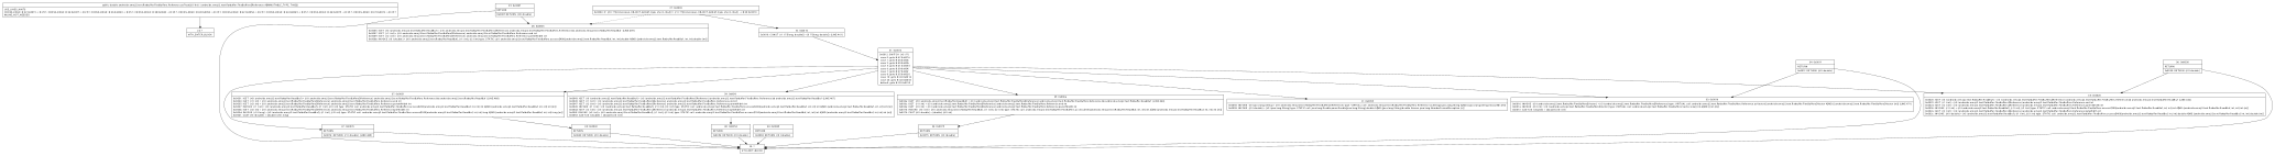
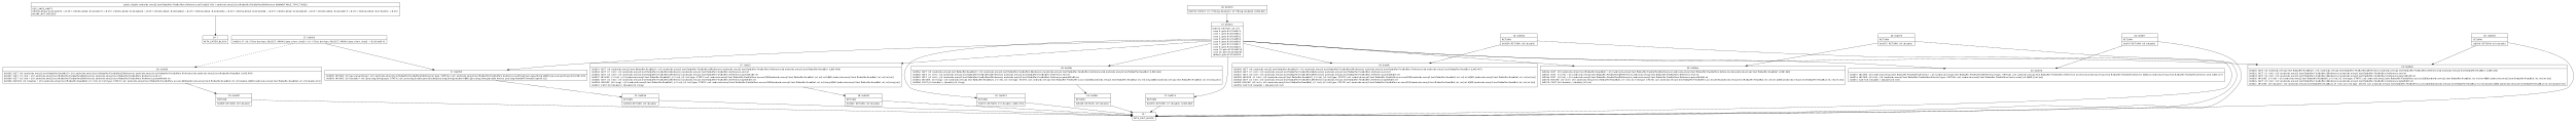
  digraph {
    fontname=Roboto
    node [fontname=Roboto shape=record]
    edge [fontname=Roboto]
    n1 [label="{24\:\ ?|MTH_ENTER_BLOCK\l}"]
    n2 [label="{27\:\ 0x0003|0x0003: IF  (r0 I:??[int, boolean, OBJECT, ARRAY, byte, short, char]) != (r1 I:??[int, boolean, OBJECT, ARRAY, byte, short, char])  \-\> B:30:0x0010 \l}"]
    n3 [label="{28\:\ 0x0005|0x0005: IGET  (r0 I:androidx.emoji2.text.flatbuffer.ReadBuf) = (r3 I:androidx.emoji2.text.flatbuffer.FlexBuffers$Reference) androidx.emoji2.text.flatbuffer.FlexBuffers.Reference.bb androidx.emoji2.text.flatbuffer.ReadBuf  (LINE:459)\l0x0007: IGET  (r1 I:int) = (r3 I:androidx.emoji2.text.flatbuffer.FlexBuffers$Reference) androidx.emoji2.text.flatbuffer.FlexBuffers.Reference.end int \l0x0009: IGET  (r2 I:int) = (r3 I:androidx.emoji2.text.flatbuffer.FlexBuffers$Reference) androidx.emoji2.text.flatbuffer.FlexBuffers.Reference.parentWidth int \l0x000b: INVOKE  (r0 I:double) = (r0 I:androidx.emoji2.text.flatbuffer.ReadBuf), (r1 I:int), (r2 I:int) type: STATIC call: androidx.emoji2.text.flatbuffer.FlexBuffers.access$400(androidx.emoji2.text.flatbuffer.ReadBuf, int, int):double A[MD:(androidx.emoji2.text.flatbuffer.ReadBuf, int, int):double (m)]\l}"]
    n4 [label="{30\:\ 0x0010|0x0010: CONST  (r1 I:??[long, double]) = (0 ??[long, double])  (LINE:461)\l}"]
    n5 [label="{29\:\ 0x000f|RETURN\l|0x000f: RETURN  (r0 I:double) \l}"]
    n6 [label="{31\:\ 0x0012|0x0012: SWITCH  (r0 I:??)\l case 0: goto B:47:0x0076\l case 1: goto B:45:0x006a\l case 2: goto B:43:0x005e\l case 5: goto B:41:0x0055\l case 6: goto B:39:0x0043\l case 7: goto B:37:0x0031\l case 8: goto B:35:0x0020\l case 10: goto B:33:0x0016\l case 26: goto B:43:0x005e\l default: goto B:32:0x0015 \l}"]
    n7 [label="{25\:\ ?|MTH_EXIT_BLOCK\l}"]
+   n8 [label="{32\:\ 0x0015|RETURN\l|0x0015: RETURN  (r1 I:double)  (LINE:474)\l}"]
    n9 [label="{33\:\ 0x0016|0x0016: INVOKE  (r0 I:androidx.emoji2.text.flatbuffer.FlexBuffers$Vector) = (r3 I:androidx.emoji2.text.flatbuffer.FlexBuffers$Reference) type: VIRTUAL call: androidx.emoji2.text.flatbuffer.FlexBuffers.Reference.asVector():androidx.emoji2.text.flatbuffer.FlexBuffers$Vector A[MD:():androidx.emoji2.text.flatbuffer.FlexBuffers$Vector (m)] (LINE:471)\l0x001a: INVOKE  (r0 I:int) = (r0 I:androidx.emoji2.text.flatbuffer.FlexBuffers$Vector) type: VIRTUAL call: androidx.emoji2.text.flatbuffer.FlexBuffers.Vector.size():int A[MD:():int (m)]\l0x001e: CAST (r0 I:double) = (double) (r0 I:int) \l}"]
    n10 [label="{35\:\ 0x0020|0x0020: IGET  (r0 I:androidx.emoji2.text.flatbuffer.ReadBuf) = (r3 I:androidx.emoji2.text.flatbuffer.FlexBuffers$Reference) androidx.emoji2.text.flatbuffer.FlexBuffers.Reference.bb androidx.emoji2.text.flatbuffer.ReadBuf  (LINE:462)\l0x0022: IGET  (r1 I:int) = (r3 I:androidx.emoji2.text.flatbuffer.FlexBuffers$Reference) androidx.emoji2.text.flatbuffer.FlexBuffers.Reference.end int \l0x0024: IGET  (r2 I:int) = (r3 I:androidx.emoji2.text.flatbuffer.FlexBuffers$Reference) androidx.emoji2.text.flatbuffer.FlexBuffers.Reference.parentWidth int \l0x0026: INVOKE  (r1 I:int) = (r0 I:androidx.emoji2.text.flatbuffer.ReadBuf), (r1 I:int), (r2 I:int) type: STATIC call: androidx.emoji2.text.flatbuffer.FlexBuffers.access$200(androidx.emoji2.text.flatbuffer.ReadBuf, int, int):int A[MD:(androidx.emoji2.text.flatbuffer.ReadBuf, int, int):int (m)]\l0x002a: IGET  (r2 I:int) = (r3 I:androidx.emoji2.text.flatbuffer.FlexBuffers$Reference) androidx.emoji2.text.flatbuffer.FlexBuffers.Reference.byteWidth int \l0x002c: INVOKE  (r0 I:double) = (r0 I:androidx.emoji2.text.flatbuffer.ReadBuf), (r1 I:int), (r2 I:int) type: STATIC call: androidx.emoji2.text.flatbuffer.FlexBuffers.access$400(androidx.emoji2.text.flatbuffer.ReadBuf, int, int):double A[MD:(androidx.emoji2.text.flatbuffer.ReadBuf, int, int):double (m)]\l}"]
    n11 [label="{37\:\ 0x0031|0x0031: IGET  (r0 I:androidx.emoji2.text.flatbuffer.ReadBuf) = (r3 I:androidx.emoji2.text.flatbuffer.FlexBuffers$Reference) androidx.emoji2.text.flatbuffer.FlexBuffers.Reference.bb androidx.emoji2.text.flatbuffer.ReadBuf  (LINE:468)\l0x0033: IGET  (r1 I:int) = (r3 I:androidx.emoji2.text.flatbuffer.FlexBuffers$Reference) androidx.emoji2.text.flatbuffer.FlexBuffers.Reference.end int \l0x0035: IGET  (r2 I:int) = (r3 I:androidx.emoji2.text.flatbuffer.FlexBuffers$Reference) androidx.emoji2.text.flatbuffer.FlexBuffers.Reference.parentWidth int \l0x0037: INVOKE  (r1 I:int) = (r0 I:androidx.emoji2.text.flatbuffer.ReadBuf), (r1 I:int), (r2 I:int) type: STATIC call: androidx.emoji2.text.flatbuffer.FlexBuffers.access$200(androidx.emoji2.text.flatbuffer.ReadBuf, int, int):int A[MD:(androidx.emoji2.text.flatbuffer.ReadBuf, int, int):int (m)]\l0x003b: IGET  (r2 I:int) = (r3 I:androidx.emoji2.text.flatbuffer.FlexBuffers$Reference) androidx.emoji2.text.flatbuffer.FlexBuffers.Reference.byteWidth int \l0x003d: INVOKE  (r0 I:long) = (r0 I:androidx.emoji2.text.flatbuffer.ReadBuf), (r1 I:int), (r2 I:int) type: STATIC call: androidx.emoji2.text.flatbuffer.FlexBuffers.access$300(androidx.emoji2.text.flatbuffer.ReadBuf, int, int):long A[MD:(androidx.emoji2.text.flatbuffer.ReadBuf, int, int):long (m)]\l0x0041: CAST (r0 I:double) = (double) (r0 I:long) \l}"]
    n12 [label="{39\:\ 0x0043|0x0043: IGET  (r0 I:androidx.emoji2.text.flatbuffer.ReadBuf) = (r3 I:androidx.emoji2.text.flatbuffer.FlexBuffers$Reference) androidx.emoji2.text.flatbuffer.FlexBuffers.Reference.bb androidx.emoji2.text.flatbuffer.ReadBuf  (LINE:467)\l0x0045: IGET  (r1 I:int) = (r3 I:androidx.emoji2.text.flatbuffer.FlexBuffers$Reference) androidx.emoji2.text.flatbuffer.FlexBuffers.Reference.end int \l0x0047: IGET  (r2 I:int) = (r3 I:androidx.emoji2.text.flatbuffer.FlexBuffers$Reference) androidx.emoji2.text.flatbuffer.FlexBuffers.Reference.parentWidth int \l0x0049: INVOKE  (r1 I:int) = (r0 I:androidx.emoji2.text.flatbuffer.ReadBuf), (r1 I:int), (r2 I:int) type: STATIC call: androidx.emoji2.text.flatbuffer.FlexBuffers.access$200(androidx.emoji2.text.flatbuffer.ReadBuf, int, int):int A[MD:(androidx.emoji2.text.flatbuffer.ReadBuf, int, int):int (m)]\l0x004d: IGET  (r2 I:int) = (r3 I:androidx.emoji2.text.flatbuffer.FlexBuffers$Reference) androidx.emoji2.text.flatbuffer.FlexBuffers.Reference.byteWidth int \l0x004f: INVOKE  (r0 I:int) = (r0 I:androidx.emoji2.text.flatbuffer.ReadBuf), (r1 I:int), (r2 I:int) type: STATIC call: androidx.emoji2.text.flatbuffer.FlexBuffers.access$100(androidx.emoji2.text.flatbuffer.ReadBuf, int, int):int A[MD:(androidx.emoji2.text.flatbuffer.ReadBuf, int, int):int (m)]\l0x0053: CAST (r0 I:double) = (double) (r0 I:int) \l}"]
    n13 [label="{41\:\ 0x0055|0x0055: INVOKE  (r0 I:java.lang.String) = (r3 I:androidx.emoji2.text.flatbuffer.FlexBuffers$Reference) type: VIRTUAL call: androidx.emoji2.text.flatbuffer.FlexBuffers.Reference.asString():java.lang.String A[MD:():java.lang.String (m)] (LINE:470)\l0x0059: INVOKE  (r0 I:double) = (r0 I:java.lang.String) type: STATIC call: java.lang.Double.parseDouble(java.lang.String):double A[MD:(java.lang.String):double throws java.lang.NumberFormatException (c)]\l}"]
+   n14 [label="{43\:\ 0x005e|0x005e: IGET  (r0 I:androidx.emoji2.text.flatbuffer.ReadBuf) = (r3 I:androidx.emoji2.text.flatbuffer.FlexBuffers$Reference) androidx.emoji2.text.flatbuffer.FlexBuffers.Reference.bb androidx.emoji2.text.flatbuffer.ReadBuf  (LINE:466)\l0x0060: IGET  (r1 I:int) = (r3 I:androidx.emoji2.text.flatbuffer.FlexBuffers$Reference) androidx.emoji2.text.flatbuffer.FlexBuffers.Reference.end int \l0x0062: IGET  (r2 I:int) = (r3 I:androidx.emoji2.text.flatbuffer.FlexBuffers$Reference) androidx.emoji2.text.flatbuffer.FlexBuffers.Reference.parentWidth int \l0x0064: INVOKE  (r0 I:long) = (r0 I:androidx.emoji2.text.flatbuffer.ReadBuf), (r1 I:int), (r2 I:int) type: STATIC call: androidx.emoji2.text.flatbuffer.FlexBuffers.access$300(androidx.emoji2.text.flatbuffer.ReadBuf, int, int):long A[MD:(androidx.emoji2.text.flatbuffer.ReadBuf, int, int):long (m)]\l0x0068: CAST (r0 I:double) = (double) (r0 I:long) \l}"]
    n15 [label="{45\:\ 0x006a|0x006a: IGET  (r0 I:androidx.emoji2.text.flatbuffer.ReadBuf) = (r3 I:androidx.emoji2.text.flatbuffer.FlexBuffers$Reference) androidx.emoji2.text.flatbuffer.FlexBuffers.Reference.bb androidx.emoji2.text.flatbuffer.ReadBuf  (LINE:463)\l0x006c: IGET  (r1 I:int) = (r3 I:androidx.emoji2.text.flatbuffer.FlexBuffers$Reference) androidx.emoji2.text.flatbuffer.FlexBuffers.Reference.end int \l0x006e: IGET  (r2 I:int) = (r3 I:androidx.emoji2.text.flatbuffer.FlexBuffers$Reference) androidx.emoji2.text.flatbuffer.FlexBuffers.Reference.parentWidth int \l0x0070: INVOKE  (r0 I:int) = (r0 I:androidx.emoji2.text.flatbuffer.ReadBuf), (r1 I:int), (r2 I:int) type: STATIC call: androidx.emoji2.text.flatbuffer.FlexBuffers.access$100(androidx.emoji2.text.flatbuffer.ReadBuf, int, int):int A[MD:(androidx.emoji2.text.flatbuffer.ReadBuf, int, int):int (m)]\l0x0074: CAST (r0 I:double) = (double) (r0 I:int) \l}"]
    n16 [label="{47\:\ 0x0076|RETURN\l|0x0076: RETURN  (r1 I:double)  (LINE:469)\l}"]
    n17 [label="{38\:\ 0x0042|RETURN\l|0x0042: RETURN  (r0 I:double) \l}"]
    n18 [label="{40\:\ 0x0054|RETURN\l|0x0054: RETURN  (r0 I:double) \l}"]
+   n19 [label="{42\:\ 0x005d|RETURN\l|0x005d: RETURN  (r0 I:double) \l}"]
    n20 [label="{44\:\ 0x0069|RETURN\l|0x0069: RETURN  (r0 I:double) \l}"]
    n21 [label="{46\:\ 0x0075|RETURN\l|0x0075: RETURN  (r0 I:double) \l}"]
    n22 [label="{34\:\ 0x001f|RETURN\l|0x001f: RETURN  (r0 I:double) \l}"]
    n23 [label="{36\:\ 0x0030|RETURN\l|0x0030: RETURN  (r0 I:double) \l}"]
    n24 [label="{public double androidx.emoji2.text.flatbuffer.FlexBuffers.Reference.asFloat((r3 'this' I:androidx.emoji2.text.flatbuffer.FlexBuffers$Reference A[IMMUTABLE_TYPE, THIS]))  | USE_LINES_HINTS\lCROSS_EDGE: B:32:0x0015 \-\> B:25:?, CROSS_EDGE: B:34:0x001f \-\> B:25:?, CROSS_EDGE: B:36:0x0030 \-\> B:25:?, CROSS_EDGE: B:38:0x0042 \-\> B:25:?, CROSS_EDGE: B:40:0x0054 \-\> B:25:?, CROSS_EDGE: B:42:0x005d \-\> B:25:?, CROSS_EDGE: B:44:0x0069 \-\> B:25:?, CROSS_EDGE: B:46:0x0075 \-\> B:25:?, CROSS_EDGE: B:47:0x0076 \-\> B:25:?\lINLINE_NOT_NEEDED\l}"]
    n2 -> n3 [style=dashed]
-   n2 -> n4
-   n5 -> n3
+   n2 -> n13
+   n3 -> n5
    n4 -> n6
    n5 -> n7
+   n6 -> n8
    n6 -> n9
    n6 -> n10
    n6 -> n11
    n6 -> n12
    n6 -> n13
+   n6 -> n14
    n6 -> n15
    n6 -> n16
+   n8 -> n7
    n11 -> n17
-   n12 -> n18
-   n15 -> n21
+   n18 -> n12
+   n13 -> n19
+   n14 -> n20
+   n21 -> n15
    n16 -> n7
    n17 -> n7
    n18 -> n7
+   n19 -> n7
    n20 -> n7
    n21 -> n7
    n22 -> n7
    n22 -> n9
    n23 -> n7
    n23 -> n10
    n24 -> n1
  }
